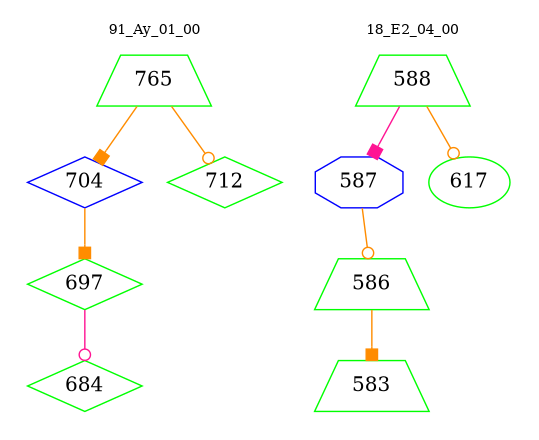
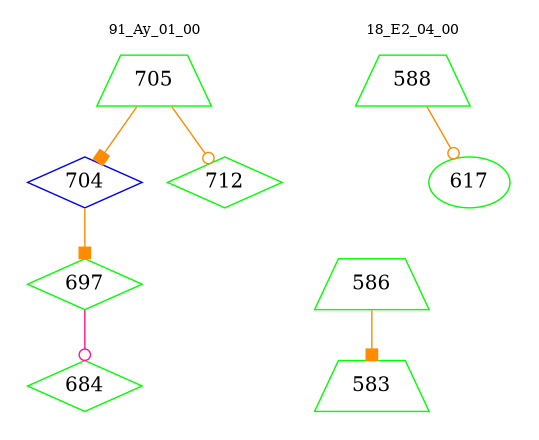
  digraph {
    node [color=green shape=trapezium]
    edge [arrowhead=box color=darkorange]
-   n1 [label=765]
+   n1 [label=705]
    n2 [color=blue label=704 shape=diamond]
    n3 [label=712 shape=diamond]
    n4 [label=697 shape=diamond]
    n5 [label=684 shape=diamond]
    n6 [label=588]
-   n7 [color=blue label=587 shape=octagon]
    n8 [label=617 shape=ellipse]
    n9 [label=586]
    n10 [label=583]
    subgraph cluster_1 {
      color=white
      fontsize=10
      label="91_Ay_01_00"
      n1
      n2
      n3
      n4
      n5
    }
    subgraph cluster_2 {
      color=white
      fontsize=10
      label="18_E2_04_00"
      n6
-     n7
      n8
      n9
      n10
    }
    n1 -> n2
    n1 -> n3 [arrowhead=odot]
    n2 -> n4
    n4 -> n5 [arrowhead=odot color=deeppink]
-   n6 -> n7 [color=deeppink]
    n6 -> n8 [arrowhead=odot]
-   n7 -> n9 [arrowhead=odot]
    n9 -> n10
  }
